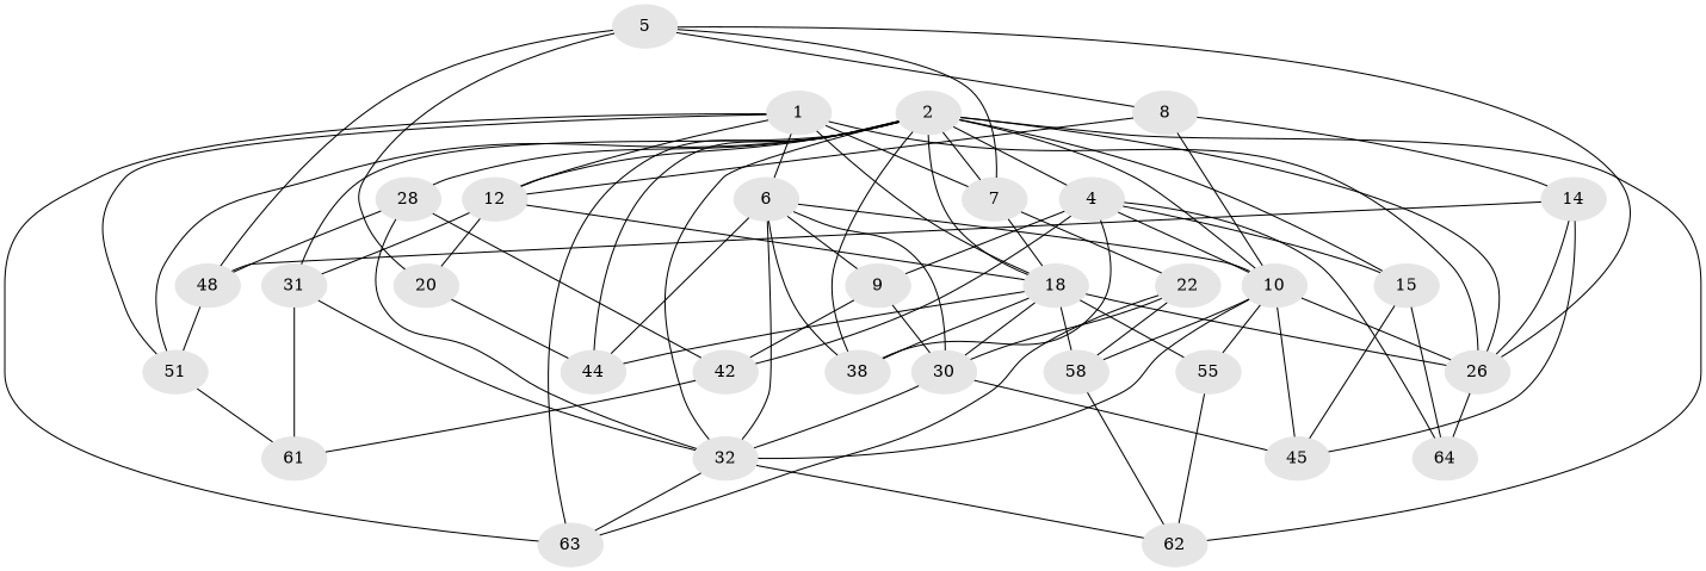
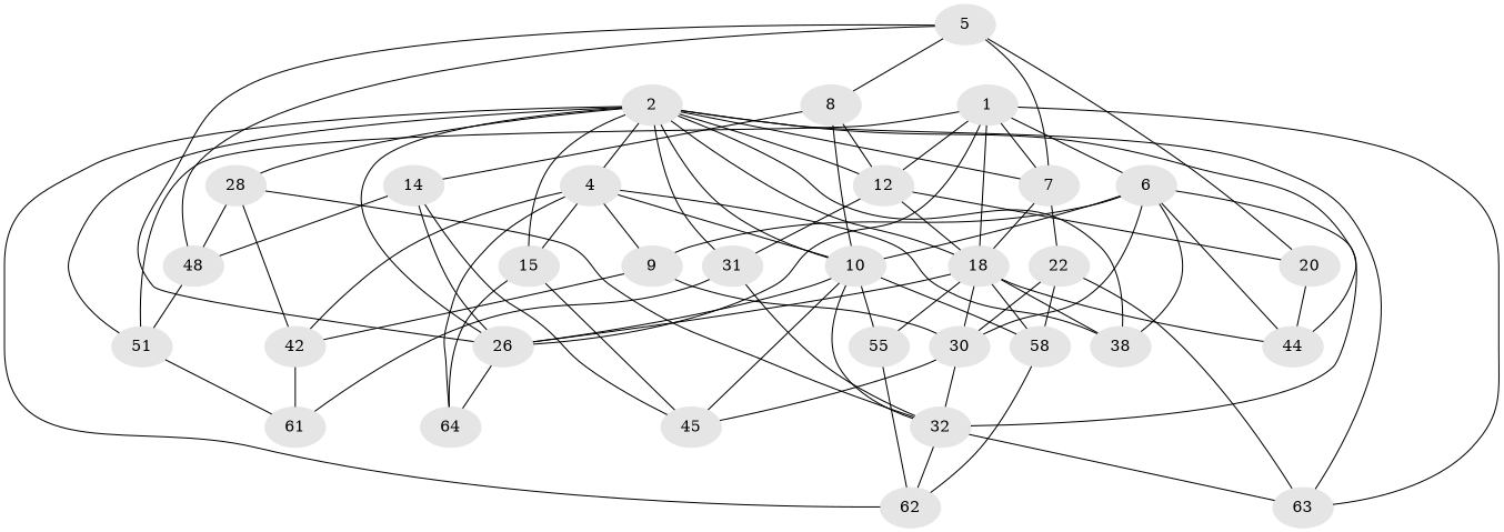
  graph {
    node [color=gray90 style=filled]
    1 [super="+3+43"]
    6 [super="+40+13"]
    7 [super="+33"]
    12 [super="+21"]
    18 [super="+60+25+34"]
    26 [super="+47"]
    51
    63
    10 [super="+50+11+39+19"]
    32 [super="+37+56"]
    38
    44
    9 [super="+36"]
    30 [super="+52"]
    22
    31
    20
    55
    58
    64
    61
    2 [super="+17+16+23"]
    4 [super="+27"]
    15
    28
    62
    n27 [label=42]
    45
    48
    5 [super="+59"]
    8
    14
    1 -- 6
    1 -- 7
    1 -- 12
    1 -- 18 [weight=2]
    1 -- 26
    1 -- 51
    1 -- 63
    6 -- 10
    6 -- 32
    6 -- 38
    6 -- 44
    6 -- 9 [weight=2]
    6 -- 30
    7 -- 18
    7 -- 22
    12 -- 18
    12 -- 31
    12 -- 20
    18 -- 26 [weight=2]
    18 -- 38
    18 -- 44
    18 -- 30
    18 -- 55
    18 -- 58
    26 -- 64 [weight=2]
    51 -- 61
    10 -- 26
    10 -- 32
    10 -- 55 [weight=2]
    10 -- 58
    10 -- 45
    32 -- 63
    32 -- 62
    9 -- 30
    9 -- n27
    30 -- 32
    30 -- 45
    22 -- 63
    22 -- 30
    22 -- 58
    31 -- 32
    31 -- 61
    20 -- 44
    55 -- 62
    58 -- 62
    2 -- 7 [weight=2]
    2 -- 12
    2 -- 18
    2 -- 26 [weight=2]
    2 -- 51
    2 -- 63
    2 -- 10
-   2 -- 32
    2 -- 38
    2 -- 44
    2 -- 31
    2 -- 4 [weight=2]
    2 -- 15
    2 -- 28
    2 -- 62
    4 -- 10
    4 -- 38
    4 -- 9
    4 -- 64
    4 -- 15
    4 -- n27
    15 -- 64
    15 -- 45
    28 -- 32
    28 -- n27
    28 -- 48
    n27 -- 61
    48 -- 51
    5 -- 7
    5 -- 26
    5 -- 20 [weight=2]
    5 -- 48
    5 -- 8
    8 -- 12
    8 -- 10
    8 -- 14
    14 -- 26
    14 -- 45
    14 -- 48
  }
